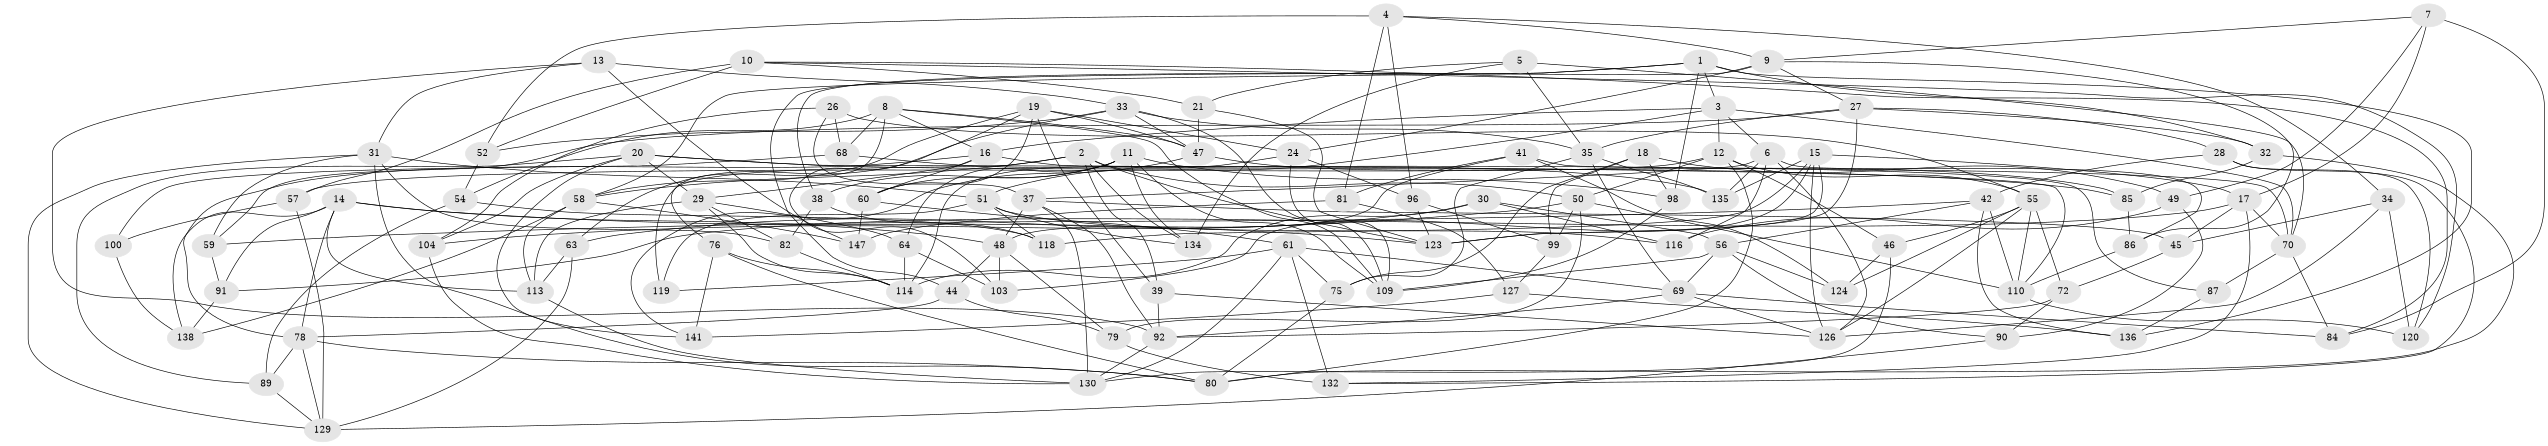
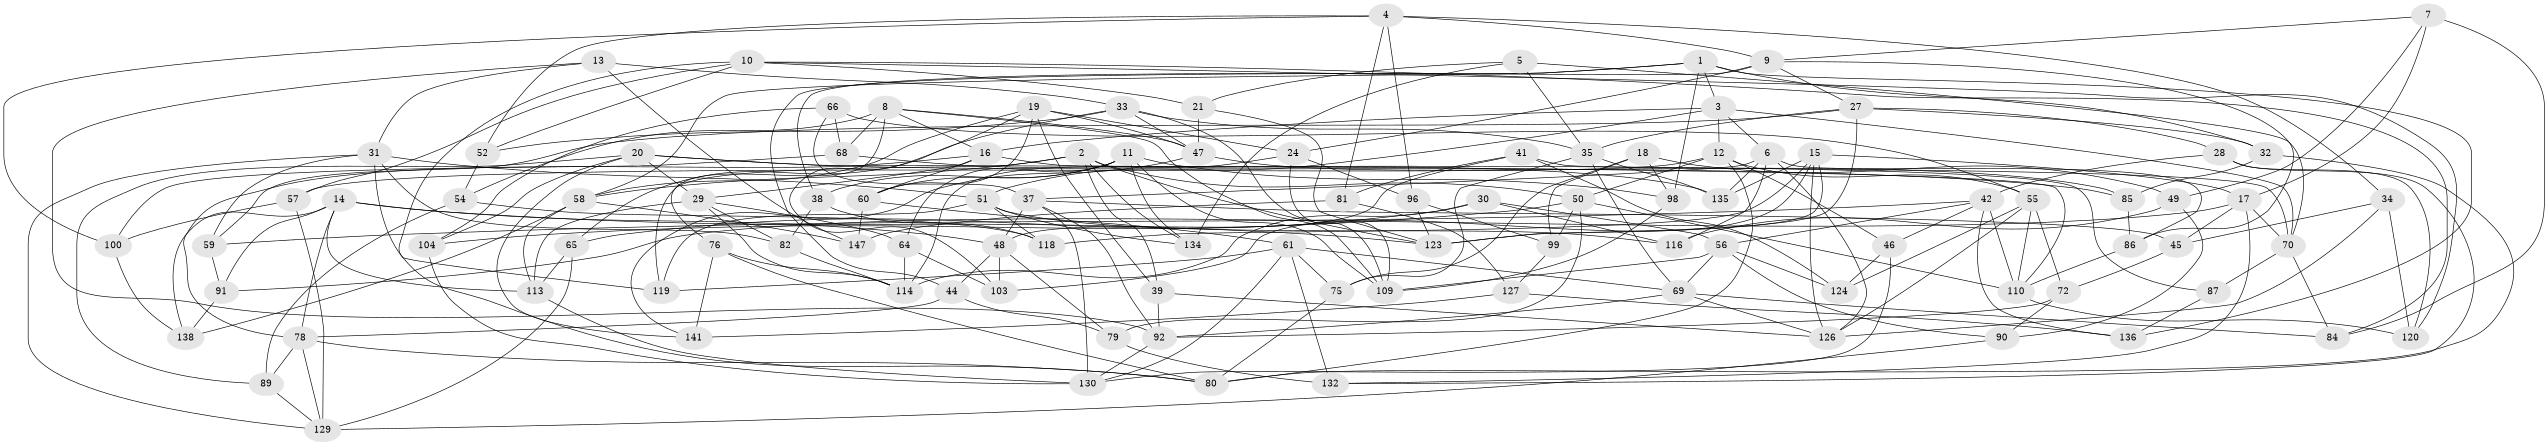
  graph {
    node [color=gray90 style=filled]
    1 [super="+115"]
    3 [super="+105"]
    32
    44
    58 [super="+88"]
    98
    136
    6 [super="+22"]
    12 [super="+125"]
    16 [super="+95"]
    51 [super="+94"]
    70 [super="+73"]
    80 [super="+137"]
    85
    78 [super="+106"]
    79
    147
    113
    138
    109 [super="+122"]
    2 [super="+25"]
    39
    50 [super="+112"]
    119
    123 [super="+140"]
    134
    126 [super="+128"]
    92 [super="+107"]
    99
    104
    110 [super="+117"]
    37 [super="+71"]
    86
    116
    135
    57
    46
    55 [super="+77"]
    60 [super="+62"]
    29 [super="+145"]
    87
    118
    84
    4 [super="+111"]
    9 [super="+23"]
    34
    52
    n48 [label=96]
    81
    100
    24 [super="+102"]
    27 [super="+74"]
    38
    120
    45
    54
    127
    5
    21
    35 [super="+146"]
    47 [super="+93"]
    75
    69 [super="+83"]
    n64 [label=48 super="+48"]
    130 [super="+133"]
    7
    17 [super="+144"]
    49
    91
    132
    90
    8 [super="+65"]
    68
    76
    141
    89
    114 [super="+131"]
    28
    59
    82
    10 [super="+53"]
    129 [super="+143"]
    11 [super="+121"]
    64
    61 [super="+67"]
    103
    124
    72
    31 [super="+139"]
    13
    33 [super="+40"]
-   63
+   63 [label=65]
    14 [super="+101"]
    15 [super="+97"]
    18
    19 [super="+36"]
    20 [super="+142"]
-   26
+   26 [label=66]
    42 [super="+108"]
    56 [super="+96"]
    30
    41
    1 -- 3
    1 -- 32
    1 -- 44
    1 -- 58
    1 -- 98
    1 -- 136
    3 -- 6
    3 -- 12
    3 -- 16
    3 -- 51
    3 -- 70
    32 -- 80
    32 -- 85
    44 -- 78
    44 -- 79
    58 -- 147
    58 -- 113
    58 -- 138
    98 -- 109
    6 -- 126
    6 -- 37
    6 -- 86
    6 -- 116
    6 -- 135
    12 -- 80
    12 -- 50
    12 -- 57
    12 -- 46
    12 -- 55
    16 -- 78
    16 -- 60
    16 -- 29
    16 -- 87
    51 -- 119
    51 -- 134
    51 -- 116
    51 -- 118
    70 -- 87
    70 -- 84
    85 -- 86
    78 -- 80
    78 -- 89
    78 -- 129
    79 -- 132
    113 -- 130
    2 -- 58
    2 -- 39
    2 -- 50
    2 -- 119
    2 -- 123
    2 -- 134
    39 -- 126
    39 -- 92
    50 -- 79
    50 -- 99
    50 -- 104
    50 -- 110
    92 -- 130
    99 -- 127
    104 -- 130
    110 -- 120
    37 -- 92
    37 -- 45
    37 -- n64
    37 -- 130
    86 -- 110
    57 -- 100
    57 -- 129
    46 -- 130
    46 -- 124
    55 -- 126
    55 -- 110
    55 -- 124
    55 -- 72
    60 -- 147
    60 -- 61
    29 -- 113
    29 -- 114
    29 -- 82
    29 -- 64
    87 -- 136
    4 -- 9
    4 -- 34
    4 -- 52
    4 -- n48
    4 -- 81
+   4 -- 100
    9 -- 86
    9 -- 24
    9 -- 27
    9 -- 38
    34 -- 126
    34 -- 120
    34 -- 45
    52 -- 54
    n48 -- 123
    n48 -- 99
    81 -- 147
    81 -- 127
    100 -- 138
    24 -- 109
    24 -- n48
    24 -- 114
    27 -- 32
    27 -- 123
    27 -- 35
    27 -- 28
    27 -- 59
    38 -- 118
    38 -- 82
    45 -- 72
    54 -- 118
    54 -- 89
    127 -- 136
    127 -- 141
    5 -- 70
    5 -- 134
    5 -- 21
    5 -- 35
    21 -- 123
    21 -- 47
    35 -- 135
    35 -- 75
    35 -- 69
    47 -- 85
    47 -- 141
    75 -- 80
    69 -- 126
    69 -- 92
    69 -- 84
    n64 -- 44
    n64 -- 79
    n64 -- 103
    7 -- 84
    7 -- 9
    7 -- 17
    7 -- 49
    17 -- 70
    17 -- 45
    17 -- 91
    17 -- 132
    49 -- 116
    49 -- 90
    91 -- 138
    90 -- 129
    8 -- 16
    8 -- 109
    8 -- 54
    8 -- 47
    8 -- 68
    8 -- 76
    68 -- 135
    68 -- 100
    76 -- 80
    76 -- 141
    76 -- 114
    89 -- 129
    28 -- 120
    28 -- 132
    28 -- 42
    59 -- 91
    82 -- 114
+   10 -- 119
    10 -- 57
    10 -- 84
    10 -- 52
    10 -- 120
    10 -- 21
    11 -- 98
    11 -- 109
    11 -- 134
    11 -- 60
    11 -- 38
    11 -- 64
    64 -- 114
    64 -- 103
    61 -- 119
    61 -- 75
    61 -- 69
    61 -- 130
    61 -- 132
    72 -- 92
    72 -- 90
    31 -- 51
    31 -- 80
    31 -- 59
    31 -- 82
    31 -- 129
    13 -- 147
    13 -- 92
    13 -- 31
    13 -- 33
    33 -- 109
    33 -- 52
    33 -- 35
    33 -- 47
    33 -- 63
    63 -- 113
    63 -- 129
    14 -- 78
    14 -- 113
    14 -- 138
    14 -- 123
    14 -- n64
    14 -- 91
    15 -- 123
    15 -- 126
    15 -- 135
    15 -- 118
    15 -- 17
    15 -- 103
    18 -- 98
    18 -- 99
    18 -- 75
    18 -- 49
    19 -- 58
    19 -- 39
    19 -- 60
    19 -- 24
    19 -- 47
    19 -- 103
    20 -- 85
    20 -- 104
    20 -- 110
    20 -- 29
    20 -- 141
    20 -- 89
    26 -- 104
    26 -- 37
    26 -- 55
    26 -- 68
    42 -- 136
    42 -- 110
-   55 -- 46
+   42 -- 46
    42 -- 59
    42 -- 56
    56 -- 109
    56 -- 69
    56 -- 90
    56 -- 124
    30 -- 116
    30 -- 114
    30 -- 63
    30 -- 56
    41 -- 70
    41 -- 81
    41 -- n64
    41 -- 124
  }
